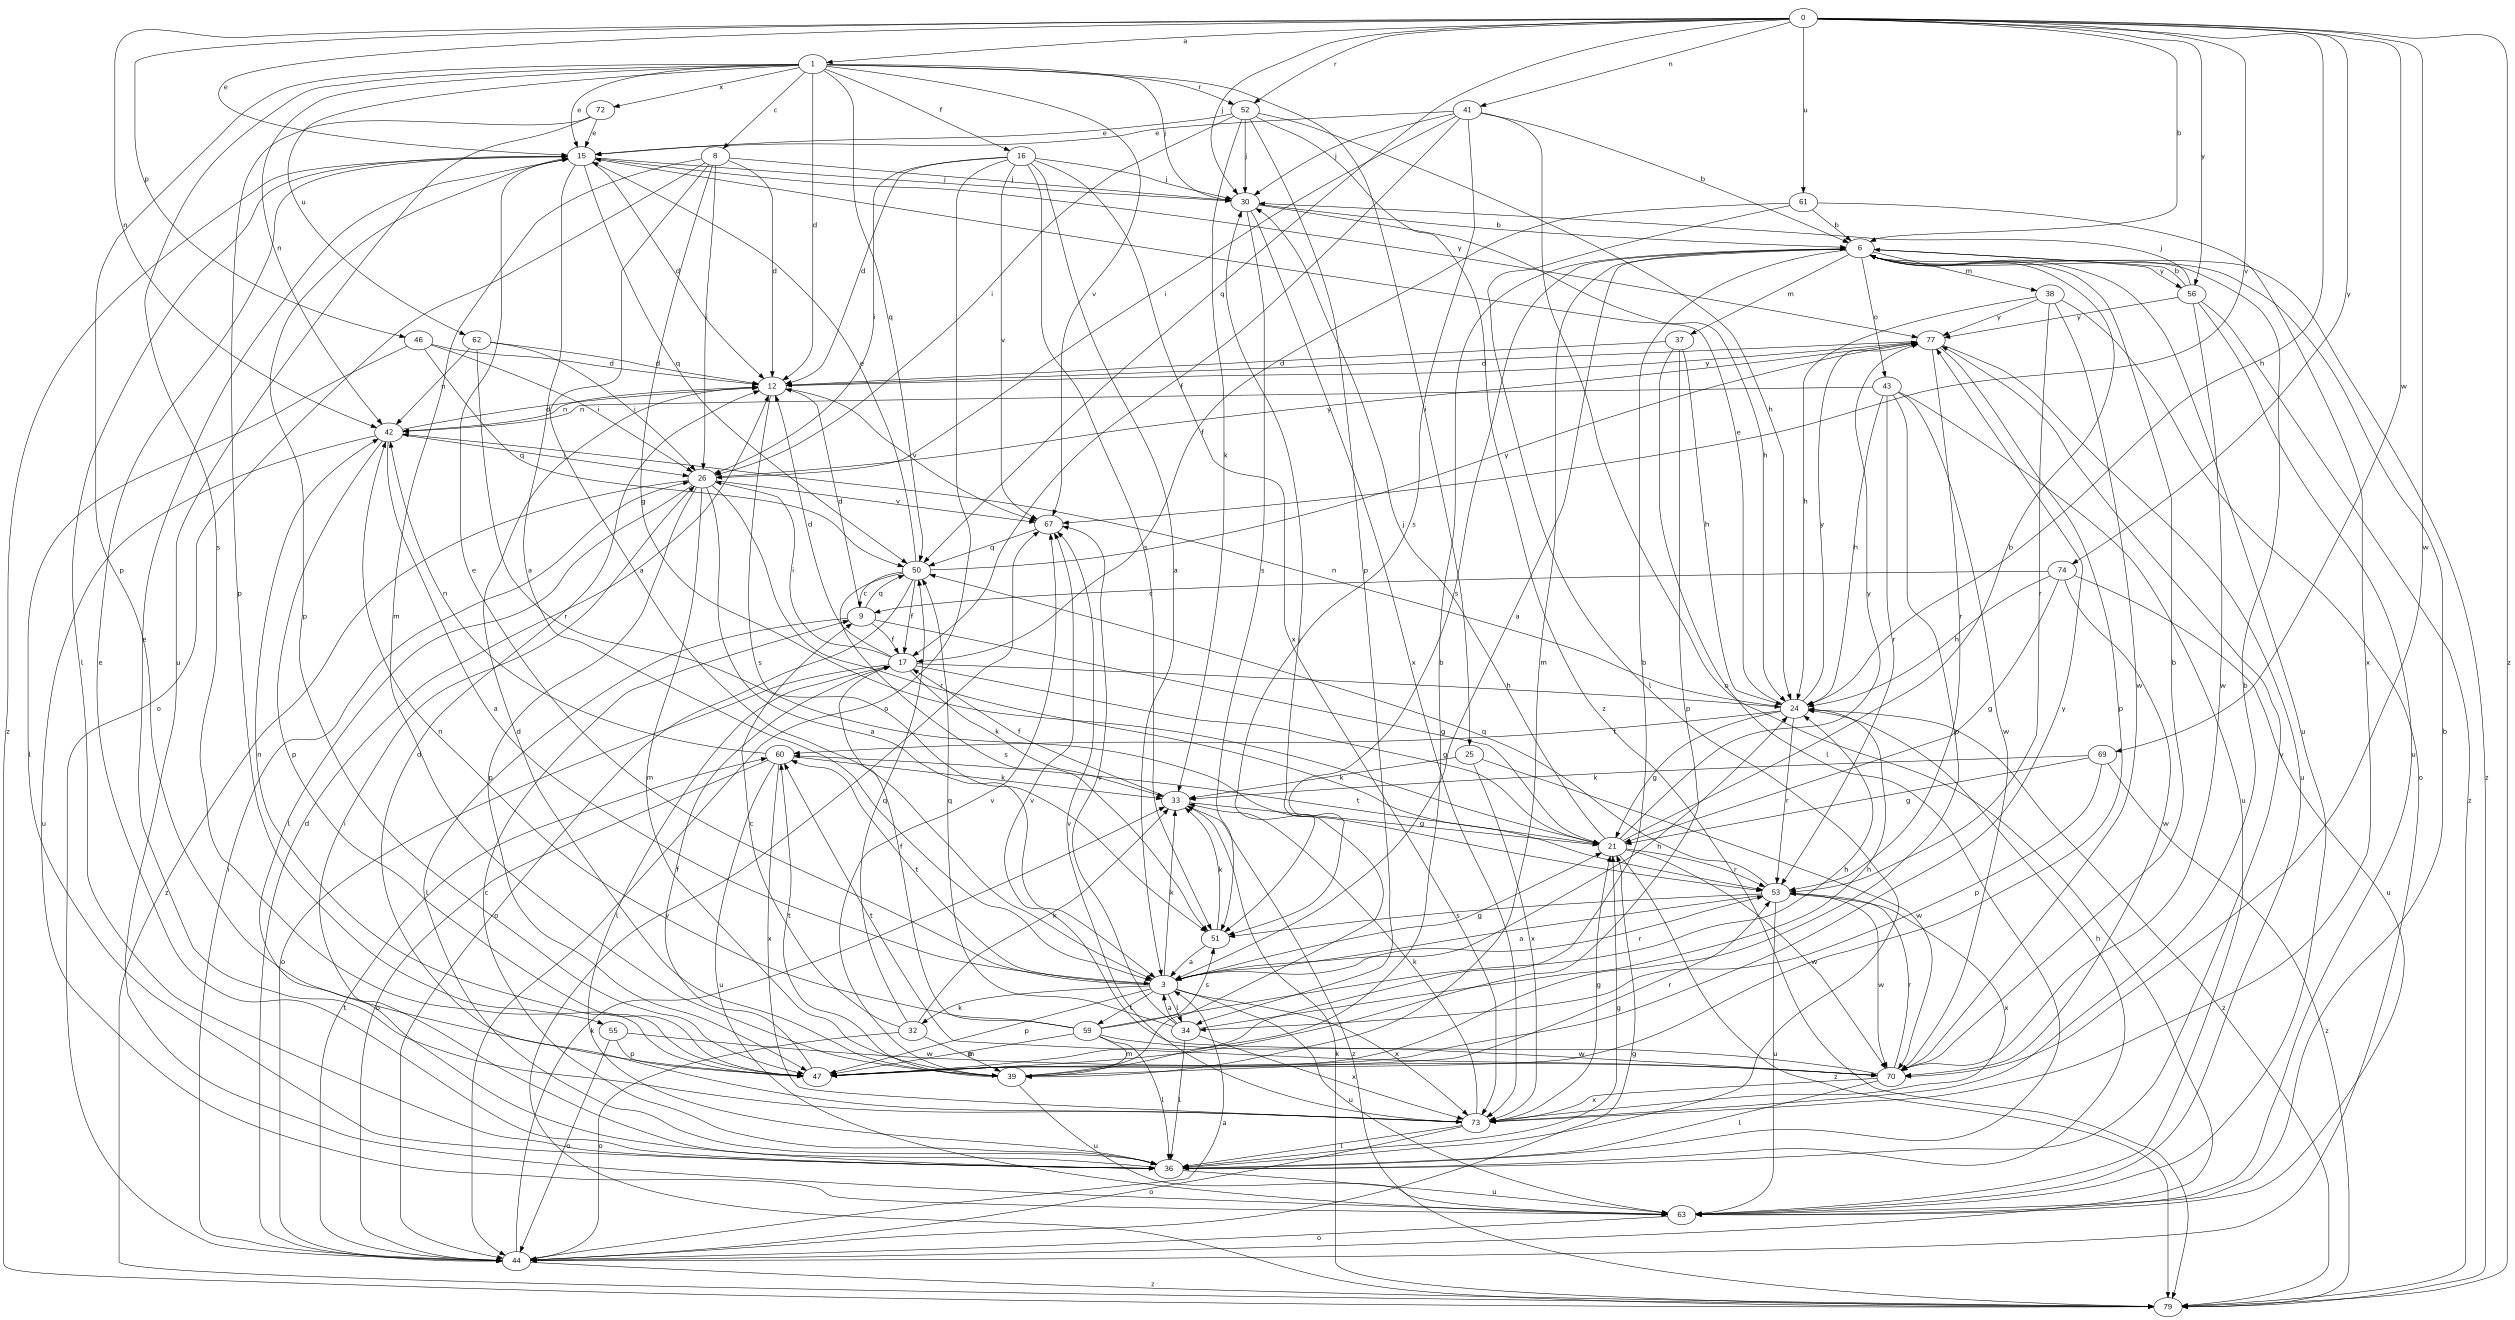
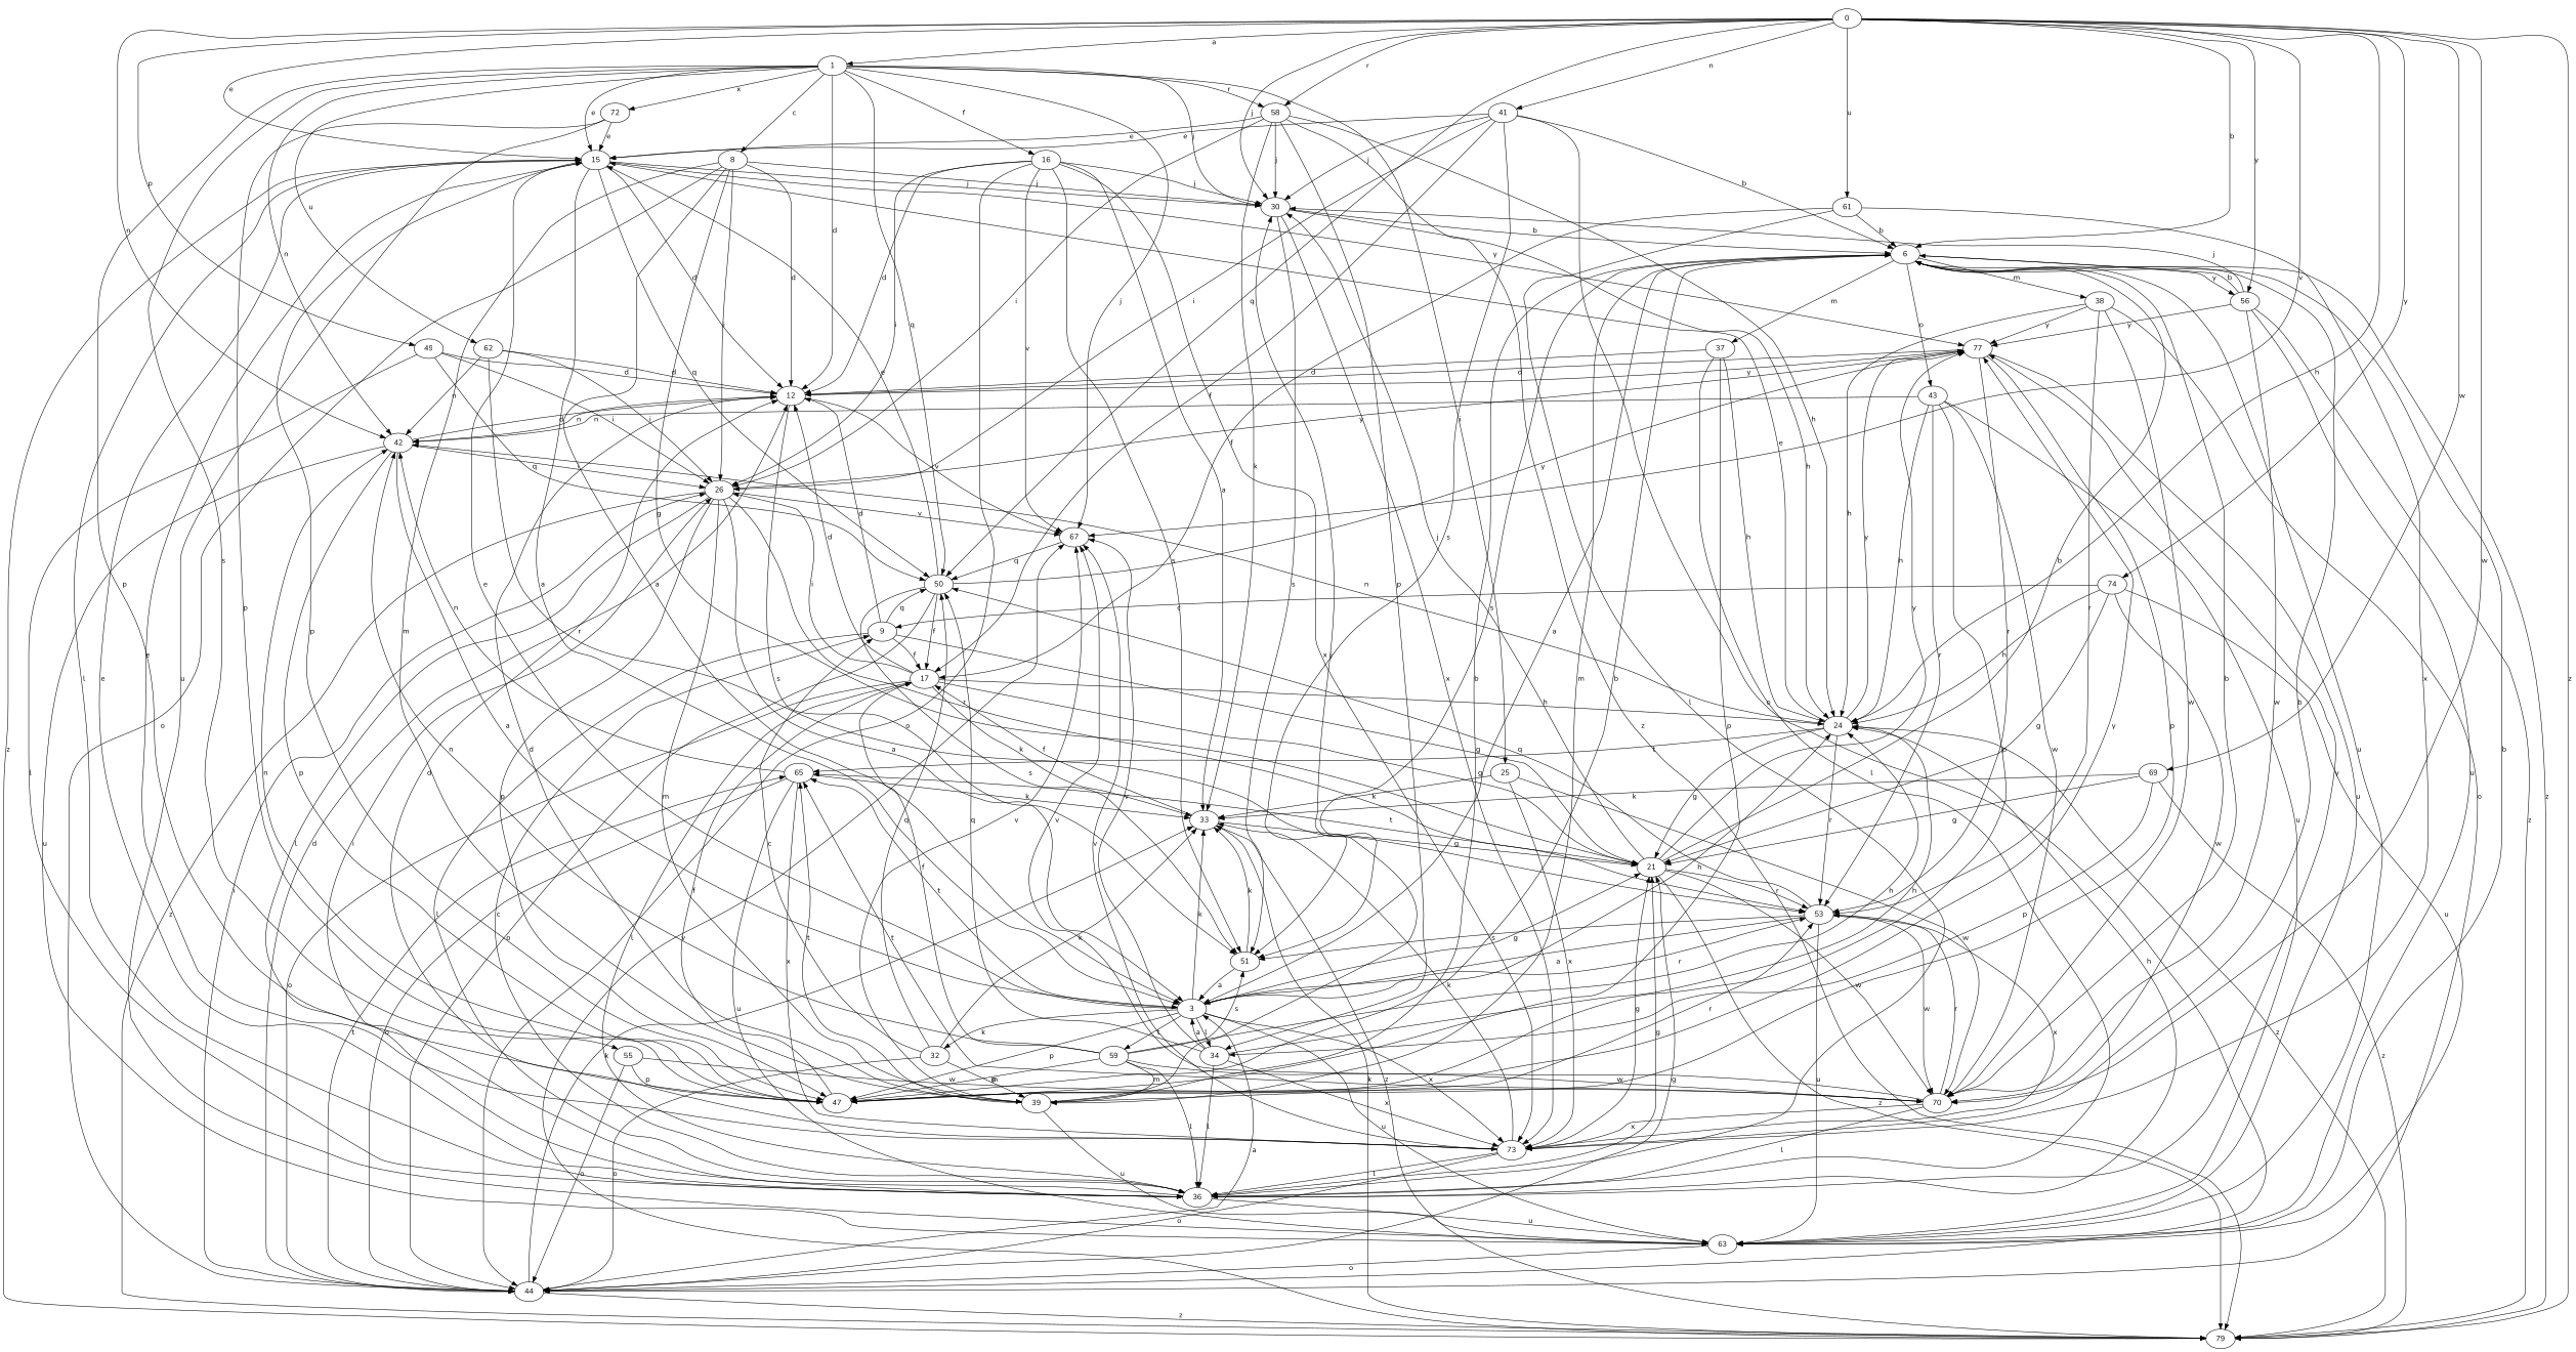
  strict digraph {
    fontname=Nunito
    node [fontname=Nunito]
    edge [fontname=Nunito]
    0
    1
    6
    15
    24
    30
    41
    42
-   46
+   46 [label=49]
    50
-   52
+   52 [label=58]
    61
    67
    69
    70
    74
    n17 [label=56]
    79
    8
    12
    16
    25
    47
    55
    62
    72
    3
    63
    73
    37
    38
    39
    43
    n34 [label=51]
    36
    77
    21
    53
-   60
+   60 [label=65]
    26
    44
    17
    9
    33
    34
    32
    59
    0 -> 1 [label=a]
    0 -> 6 [label=b]
    0 -> 15 [label=e]
    0 -> 24 [label=h]
    0 -> 30 [label=j]
    0 -> 41 [label=n]
    0 -> 42 [label=n]
    0 -> 46 [label=p]
    0 -> 50 [label=q]
    0 -> 52 [label=r]
    0 -> 61 [label=u]
    0 -> 67 [label=v]
    0 -> 69 [label=w]
    0 -> 70 [label=w]
    0 -> 74 [label=y]
    0 -> n17 [label=y]
    0 -> 79 [label=z]
    1 -> 15 [label=e]
    1 -> 30 [label=j]
    1 -> 42 [label=n]
    1 -> 50 [label=q]
    1 -> 52 [label=r]
-   1 -> 67 [label=v]
+   1 -> 67 [label=j]
    1 -> 8 [label=c]
    1 -> 12 [label=d]
    1 -> 16 [label=f]
    1 -> 25 [label=i]
    1 -> 47 [label=p]
    1 -> 55 [label=s]
    1 -> 62 [label=u]
    1 -> 72 [label=x]
    6 -> n17 [label=y]
    6 -> 79 [label=z]
    6 -> 3 [label=a]
    6 -> 63 [label=u]
    6 -> 73 [label=b]
    6 -> 37 [label=m]
    6 -> 38 [label=m]
    6 -> 39 [label=m]
    6 -> 43 [label=o]
    6 -> n34 [label=s]
    15 -> 30 [label=j]
    15 -> 50 [label=q]
    15 -> 79 [label=z]
    15 -> 12 [label=d]
    15 -> 47 [label=p]
    15 -> 3 [label=a]
    15 -> 36 [label=l]
    15 -> 77 [label=y]
    24 -> 15 [label=e]
    24 -> 42 [label=n]
    24 -> 79 [label=z]
    24 -> 77 [label=y]
    24 -> 21 [label=g]
    24 -> 53 [label=r]
    24 -> 60 [label=t]
    30 -> 6 [label=b]
    30 -> 24 [label=h]
    30 -> 73 [label=x]
    30 -> n34 [label=s]
    41 -> 6 [label=b]
    41 -> 15 [label=e]
    41 -> 30 [label=j]
    41 -> n34 [label=s]
    41 -> 26 [label=i]
    41 -> 44 [label=o]
    41 -> 17 [label=f]
    42 -> 12 [label=d]
    42 -> 47 [label=p]
    42 -> 3 [label=a]
    42 -> 63 [label=u]
    42 -> 26 [label=i]
    46 -> 50 [label=q]
    46 -> 12 [label=d]
    46 -> 36 [label=l]
    46 -> 26 [label=i]
    50 -> 15 [label=e]
    50 -> n34 [label=s]
    50 -> 77 [label=y]
    50 -> 44 [label=o]
    50 -> 17 [label=f]
-   50 -> 9 [label=c]
    52 -> 15 [label=e]
    52 -> 24 [label=h]
    52 -> 30 [label=j]
    52 -> 79 [label=z]
    52 -> 26 [label=i]
    52 -> 33 [label=k]
    52 -> 34 [label=p]
    61 -> 6 [label=b]
    61 -> 73 [label=x]
    61 -> 36 [label=l]
    61 -> 17 [label=f]
    67 -> 50 [label=q]
    69 -> 79 [label=z]
    69 -> 21 [label=g]
    69 -> 33 [label=k]
    69 -> 34 [label=p]
    70 -> 6 [label=b]
    70 -> 67 [label=v]
    70 -> 73 [label=x]
    70 -> 36 [label=l]
    70 -> 53 [label=r]
    70 -> 60 [label=t]
    74 -> 24 [label=h]
    74 -> 70 [label=w]
    74 -> 63 [label=u]
    74 -> 21 [label=g]
    74 -> 9 [label=c]
    n17 -> 6 [label=b]
    n17 -> 30 [label=j]
    n17 -> 70 [label=w]
    n17 -> 79 [label=z]
    n17 -> 63 [label=u]
    n17 -> 77 [label=y]
    79 -> 67 [label=v]
    79 -> 33 [label=k]
    8 -> 30 [label=j]
    8 -> 12 [label=d]
    8 -> 3 [label=a]
    8 -> 39 [label=m]
    8 -> 21 [label=g]
    8 -> 26 [label=i]
    8 -> 44 [label=o]
    12 -> 42 [label=n]
    12 -> 67 [label=v]
    12 -> n34 [label=s]
    12 -> 77 [label=y]
    16 -> 30 [label=j]
    16 -> 67 [label=v]
    16 -> 12 [label=d]
-   16 -> 3 [label=a]
+   16 -> 33 [label=a]
    16 -> 73 [label=x]
    16 -> n34 [label=s]
    16 -> 26 [label=i]
    16 -> 44 [label=o]
    25 -> 70 [label=w]
    25 -> 73 [label=x]
    25 -> 33 [label=k]
-   6 -> 47 [label=b]
+   47 -> 6 [label=b]
    47 -> 42 [label=n]
    47 -> 77 [label=y]
    47 -> 17 [label=f]
    55 -> 70 [label=w]
    55 -> 47 [label=p]
    55 -> 44 [label=o]
    62 -> 42 [label=n]
    62 -> 12 [label=d]
    62 -> 53 [label=r]
    62 -> 26 [label=i]
    72 -> 15 [label=e]
    72 -> 47 [label=p]
    72 -> 63 [label=u]
    3 -> 15 [label=e]
    3 -> 24 [label=h]
    3 -> 47 [label=p]
    3 -> 63 [label=u]
    3 -> 73 [label=x]
    3 -> 21 [label=g]
    3 -> 53 [label=r]
    3 -> 60 [label=t]
    3 -> 33 [label=k]
    3 -> 34 [label=l]
    3 -> 32 [label=k]
    3 -> 59 [label=t]
    63 -> 6 [label=b]
    63 -> 44 [label=o]
    73 -> 15 [label=e]
    73 -> 67 [label=v]
    73 -> 12 [label=d]
    73 -> 36 [label=l]
    73 -> 21 [label=g]
    73 -> 44 [label=o]
    73 -> 33 [label=k]
    37 -> 24 [label=h]
    37 -> 12 [label=d]
    37 -> 47 [label=p]
    37 -> 36 [label=l]
    38 -> 24 [label=h]
    38 -> 70 [label=w]
    38 -> 77 [label=y]
    38 -> 53 [label=r]
    38 -> 44 [label=o]
    39 -> 6 [label=b]
    39 -> 30 [label=j]
    39 -> 67 [label=v]
    39 -> 12 [label=d]
    39 -> 63 [label=u]
    39 -> 53 [label=r]
    39 -> 60 [label=t]
    43 -> 24 [label=h]
    43 -> 42 [label=n]
    43 -> 70 [label=w]
    43 -> 47 [label=p]
    43 -> 63 [label=u]
    43 -> 53 [label=r]
    n34 -> 3 [label=a]
    n34 -> 33 [label=k]
    36 -> 15 [label=e]
    36 -> 24 [label=h]
    36 -> 63 [label=u]
    36 -> 77 [label=y]
    36 -> 21 [label=g]
    36 -> 26 [label=i]
    36 -> 9 [label=c]
    77 -> 12 [label=d]
    77 -> 47 [label=p]
    77 -> 63 [label=u]
    77 -> 53 [label=r]
    21 -> 6 [label=b]
    21 -> 30 [label=j]
    21 -> 70 [label=w]
    21 -> 79 [label=z]
    21 -> 77 [label=y]
    21 -> 53 [label=r]
    21 -> 60 [label=t]
    53 -> 50 [label=q]
    53 -> 70 [label=w]
    53 -> 3 [label=a]
    53 -> 63 [label=u]
    53 -> 73 [label=x]
    53 -> n34 [label=s]
    60 -> 42 [label=n]
    60 -> 63 [label=u]
    60 -> 73 [label=x]
    60 -> 44 [label=o]
    60 -> 33 [label=k]
    26 -> 67 [label=v]
    26 -> 79 [label=z]
    26 -> 47 [label=p]
    26 -> 3 [label=a]
    26 -> 39 [label=m]
    26 -> 36 [label=l]
    26 -> 77 [label=y]
    26 -> 53 [label=r]
    44 -> 79 [label=z]
    44 -> 12 [label=d]
    44 -> 3 [label=a]
    44 -> 21 [label=g]
    44 -> 60 [label=t]
    44 -> 26 [label=i]
    44 -> 33 [label=k]
    17 -> 24 [label=h]
    17 -> 12 [label=d]
    17 -> 36 [label=l]
    17 -> 21 [label=g]
    17 -> 26 [label=i]
    17 -> 44 [label=o]
    17 -> 33 [label=k]
    9 -> 50 [label=q]
    9 -> 12 [label=d]
    9 -> 36 [label=l]
    9 -> 21 [label=g]
    9 -> 17 [label=f]
    33 -> 79 [label=z]
    33 -> 21 [label=g]
    33 -> 17 [label=f]
    34 -> 24 [label=h]
    34 -> 50 [label=q]
    34 -> 67 [label=v]
    34 -> 3 [label=a]
    34 -> 73 [label=x]
    34 -> 36 [label=l]
    32 -> 50 [label=q]
    32 -> 39 [label=m]
    32 -> 44 [label=o]
    32 -> 9 [label=c]
    32 -> 33 [label=k]
    59 -> 24 [label=h]
    59 -> 42 [label=n]
    59 -> 70 [label=w]
    59 -> 47 [label=p]
    59 -> 39 [label=m]
    59 -> n34 [label=s]
    59 -> 36 [label=l]
    59 -> 17 [label=f]
  }
